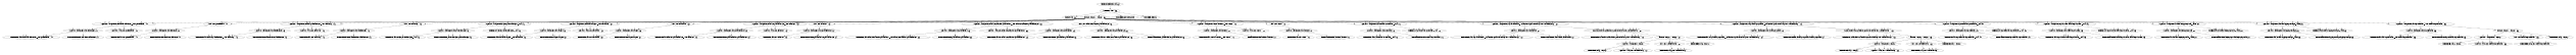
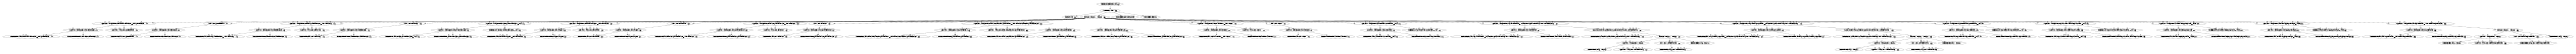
  digraph {
    n1 [label=<(METHOD,&lt;init&gt;)<SUB>252</SUB>>]
    n2 [label=<(PARAM,this)<SUB>252</SUB>>]
    n3 [label=<(BLOCK,&lt;empty&gt;,&lt;empty&gt;)<SUB>252</SUB>>]
    n4 [label=<(MODIFIER,CONSTRUCTOR)>]
    n5 [label=<(MODIFIER,PUBLIC)>]
    n6 [label=<(&lt;operator&gt;.assignment,Hashtable references = new AntRefTable())<SUB>140</SUB>>]
    n7 [label=<(&lt;init&gt;,new AntRefTable())<SUB>140</SUB>>]
    n8 [label=<(&lt;operator&gt;.assignment,HashMap idReferences = new HashMap())<SUB>143</SUB>>]
    n9 [label=<(&lt;init&gt;,new HashMap())<SUB>143</SUB>>]
    n10 [label=<(&lt;operator&gt;.assignment,Project parentIdProject = null)<SUB>146</SUB>>]
    n11 [label=<(&lt;operator&gt;.assignment,Hashtable targets = new Hashtable())<SUB>152</SUB>>]
    n12 [label=<(&lt;init&gt;,new Hashtable())<SUB>152</SUB>>]
    n13 [label=<(&lt;operator&gt;.assignment,FilterSet globalFilterSet = new FilterSet())<SUB>154</SUB>>]
    n14 [label=<(&lt;init&gt;,new FilterSet())<SUB>154</SUB>>]
    n15 [label=<(&lt;operator&gt;.assignment,FilterSetCollection globalFilters = new FilterSetCollection(globalFilterSet))<SUB>165</SUB>>]
-   n16 [label=<(&lt;init&gt;,new FilterSetCollection(globalFilterSet))<SUB>166</SUB>>]
    n17 [label=<(&lt;operator&gt;.assignment,Vector listeners = new Vector())<SUB>172</SUB>>]
    n18 [label=<(&lt;init&gt;,new Vector())<SUB>172</SUB>>]
    n19 [label=<(&lt;operator&gt;.assignment,ClassLoader coreLoader = null)<SUB>178</SUB>>]
    n20 [label=<(&lt;operator&gt;.assignment,Map threadTasks = Collections.synchronizedMap(new WeakHashMap()))<SUB>181</SUB>>]
    n21 [label=<(&lt;operator&gt;.assignment,Map threadGroupTasks = Collections.synchronizedMap(new WeakHashMap()))<SUB>184</SUB>>]
    n22 [label=<(&lt;operator&gt;.assignment,InputHandler inputHandler = null)<SUB>190</SUB>>]
    n23 [label=<(&lt;operator&gt;.assignment,InputStream defaultInputStream = null)<SUB>195</SUB>>]
    n24 [label=<(&lt;operator&gt;.assignment,boolean keepGoingMode = false)<SUB>200</SUB>>]
    n25 [label=<(&lt;operator&gt;.assignment,boolean loggingMessage = false)<SUB>205</SUB>>]
    n26 [label=<(&lt;operator&gt;.assignment,this.inputHandler = new DefaultInputHandler())<SUB>253</SUB>>]
    n27 [label=<(METHOD_RETURN,void)<SUB>254</SUB>>]
    n28 [label=<(&lt;operator&gt;.fieldAccess,this.references)<SUB>140</SUB>>]
    n29 [label=<(&lt;operator&gt;.alloc,new AntRefTable())<SUB>140</SUB>>]
    n30 [label=<(&lt;operator&gt;.fieldAccess,this.references)<SUB>140</SUB>>]
    n31 [label=<(&lt;operator&gt;.fieldAccess,this.idReferences)<SUB>143</SUB>>]
    n32 [label=<(&lt;operator&gt;.alloc,new HashMap())<SUB>143</SUB>>]
    n33 [label=<(&lt;operator&gt;.fieldAccess,this.idReferences)<SUB>143</SUB>>]
    n34 [label=<(&lt;operator&gt;.fieldAccess,this.parentIdProject)<SUB>446</SUB>>]
    n35 [label=<(LITERAL,null,Project parentIdProject = null)<SUB>146</SUB>>]
    n36 [label=<(&lt;operator&gt;.fieldAccess,this.targets)<SUB>152</SUB>>]
    n37 [label=<(&lt;operator&gt;.alloc,new Hashtable())<SUB>152</SUB>>]
    n38 [label=<(&lt;operator&gt;.fieldAccess,this.targets)<SUB>152</SUB>>]
    n39 [label=<(&lt;operator&gt;.fieldAccess,this.globalFilterSet)<SUB>154</SUB>>]
    n40 [label=<(&lt;operator&gt;.alloc,new FilterSet())<SUB>154</SUB>>]
    n41 [label=<(&lt;operator&gt;.fieldAccess,this.globalFilterSet)<SUB>154</SUB>>]
    n42 [label=<(&lt;operator&gt;.fieldAccess,this.globalFilters)<SUB>165</SUB>>]
    n43 [label=<(&lt;operator&gt;.alloc,new FilterSetCollection(globalFilterSet))<SUB>366</SUB>>]
    n44 [label=<(&lt;operator&gt;.fieldAccess,this.globalFilters)<SUB>165</SUB>>]
    n45 [label=<(&lt;operator&gt;.fieldAccess,this.globalFilterSet)<SUB>166</SUB>>]
    n46 [label=<(&lt;operator&gt;.fieldAccess,this.listeners)<SUB>172</SUB>>]
    n47 [label=<(&lt;operator&gt;.alloc,new Vector())<SUB>122</SUB>>]
    n48 [label=<(&lt;operator&gt;.fieldAccess,this.listeners)<SUB>172</SUB>>]
    n49 [label=<(&lt;operator&gt;.fieldAccess,this.coreLoader)<SUB>178</SUB>>]
    n50 [label=<(LITERAL,null,ClassLoader coreLoader = null)<SUB>178</SUB>>]
    n51 [label=<(&lt;operator&gt;.fieldAccess,this.threadTasks)<SUB>181</SUB>>]
    n52 [label=<(synchronizedMap,Collections.synchronizedMap(new WeakHashMap()))<SUB>181</SUB>>]
    n53 [label=<(&lt;operator&gt;.fieldAccess,this.threadGroupTasks)<SUB>184</SUB>>]
    n54 [label=<(synchronizedMap,Collections.synchronizedMap(new WeakHashMap()))<SUB>185</SUB>>]
    n55 [label=<(&lt;operator&gt;.fieldAccess,this.inputHandler)<SUB>190</SUB>>]
    n56 [label=<(LITERAL,null,InputHandler inputHandler = null)<SUB>190</SUB>>]
    n57 [label=<(&lt;operator&gt;.fieldAccess,this.defaultInputStream)<SUB>195</SUB>>]
    n58 [label=<(LITERAL,null,InputStream defaultInputStream = null)<SUB>195</SUB>>]
    n59 [label=<(&lt;operator&gt;.fieldAccess,this.keepGoingMode)<SUB>200</SUB>>]
    n60 [label=<(LITERAL,false,boolean keepGoingMode = false)<SUB>200</SUB>>]
    n61 [label=<(&lt;operator&gt;.fieldAccess,this.loggingMessage)<SUB>205</SUB>>]
    n62 [label=<(LITERAL,false,boolean loggingMessage = false)<SUB>205</SUB>>]
    n63 [label=<(&lt;operator&gt;.fieldAccess,this.inputHandler)<SUB>253</SUB>>]
    n64 [label=<(BLOCK,&lt;empty&gt;,&lt;empty&gt;)<SUB>253</SUB>>]
    n65 [label=<(IDENTIFIER,this,Hashtable references = new AntRefTable())<SUB>140</SUB>>]
    n66 [label=<(FIELD_IDENTIFIER,references,references)<SUB>140</SUB>>]
    n67 [label=<(IDENTIFIER,this,new AntRefTable())<SUB>140</SUB>>]
    n68 [label=<(FIELD_IDENTIFIER,references,references)<SUB>140</SUB>>]
    n69 [label=<(IDENTIFIER,this,HashMap idReferences = new HashMap())<SUB>143</SUB>>]
    n70 [label=<(FIELD_IDENTIFIER,idReferences,idReferences)<SUB>143</SUB>>]
    n71 [label=<(IDENTIFIER,this,new HashMap())<SUB>143</SUB>>]
    n72 [label=<(FIELD_IDENTIFIER,idReferences,idReferences)<SUB>143</SUB>>]
    n73 [label=<(IDENTIFIER,this,Project parentIdProject = null)<SUB>146</SUB>>]
    n74 [label=<(FIELD_IDENTIFIER,parentIdProject,parentIdProject)<SUB>146</SUB>>]
    n75 [label=<(IDENTIFIER,this,Hashtable targets = new Hashtable())<SUB>152</SUB>>]
    n76 [label=<(FIELD_IDENTIFIER,targets,targets)<SUB>152</SUB>>]
    n77 [label=<(IDENTIFIER,this,new Hashtable())<SUB>152</SUB>>]
    n78 [label=<(FIELD_IDENTIFIER,targets,targets)<SUB>152</SUB>>]
    n79 [label=<(IDENTIFIER,this,FilterSet globalFilterSet = new FilterSet())<SUB>154</SUB>>]
    n80 [label=<(FIELD_IDENTIFIER,globalFilterSet,globalFilterSet)<SUB>154</SUB>>]
    n81 [label=<(IDENTIFIER,this,new FilterSet())<SUB>154</SUB>>]
    n82 [label=<(FIELD_IDENTIFIER,globalFilterSet,globalFilterSet)<SUB>154</SUB>>]
    n83 [label=<(IDENTIFIER,this,FilterSetCollection globalFilters = new FilterSetCollection(globalFilterSet))<SUB>165</SUB>>]
    n84 [label=<(FIELD_IDENTIFIER,globalFilters,globalFilters)<SUB>165</SUB>>]
    n85 [label=<(IDENTIFIER,this,new FilterSetCollection(globalFilterSet))<SUB>165</SUB>>]
    n86 [label=<(FIELD_IDENTIFIER,globalFilters,globalFilters)<SUB>165</SUB>>]
    n87 [label=<(IDENTIFIER,this,new FilterSetCollection(globalFilterSet))<SUB>166</SUB>>]
    n88 [label=<(FIELD_IDENTIFIER,globalFilterSet,globalFilterSet)<SUB>166</SUB>>]
    n89 [label=<(IDENTIFIER,this,Vector listeners = new Vector())<SUB>172</SUB>>]
    n90 [label=<(FIELD_IDENTIFIER,listeners,listeners)<SUB>172</SUB>>]
    n91 [label=<(IDENTIFIER,this,new Vector())<SUB>172</SUB>>]
    n92 [label=<(FIELD_IDENTIFIER,listeners,listeners)<SUB>172</SUB>>]
    n93 [label=<(IDENTIFIER,this,ClassLoader coreLoader = null)<SUB>178</SUB>>]
    n94 [label=<(FIELD_IDENTIFIER,coreLoader,coreLoader)<SUB>178</SUB>>]
    n95 [label=<(IDENTIFIER,this,Map threadTasks = Collections.synchronizedMap(new WeakHashMap()))<SUB>181</SUB>>]
    n96 [label=<(FIELD_IDENTIFIER,threadTasks,threadTasks)<SUB>181</SUB>>]
    n97 [label=<(IDENTIFIER,Collections,Collections.synchronizedMap(new WeakHashMap()))<SUB>181</SUB>>]
    n98 [label=<(BLOCK,&lt;empty&gt;,&lt;empty&gt;)<SUB>181</SUB>>]
    n99 [label=<(&lt;operator&gt;.assignment,&lt;empty&gt;)>]
    n100 [label=<(&lt;init&gt;,new WeakHashMap())<SUB>181</SUB>>]
    n101 [label=<(IDENTIFIER,$obj6,&lt;empty&gt;)>]
    n102 [label=<(IDENTIFIER,$obj6,&lt;empty&gt;)>]
    n103 [label=<(&lt;operator&gt;.alloc,new WeakHashMap())<SUB>181</SUB>>]
    n104 [label=<(IDENTIFIER,$obj6,new WeakHashMap())>]
    n105 [label=<(IDENTIFIER,this,Map threadGroupTasks = Collections.synchronizedMap(new WeakHashMap()))<SUB>184</SUB>>]
    n106 [label=<(FIELD_IDENTIFIER,threadGroupTasks,threadGroupTasks)<SUB>184</SUB>>]
    n107 [label=<(IDENTIFIER,Collections,Collections.synchronizedMap(new WeakHashMap()))<SUB>185</SUB>>]
    n108 [label=<(BLOCK,&lt;empty&gt;,&lt;empty&gt;)<SUB>185</SUB>>]
    n109 [label=<(&lt;operator&gt;.assignment,&lt;empty&gt;)>]
    n110 [label=<(&lt;init&gt;,new WeakHashMap())<SUB>185</SUB>>]
    n111 [label=<(IDENTIFIER,$obj7,&lt;empty&gt;)>]
    n112 [label=<(IDENTIFIER,$obj7,&lt;empty&gt;)>]
    n113 [label=<(&lt;operator&gt;.alloc,new WeakHashMap())<SUB>185</SUB>>]
    n114 [label=<(IDENTIFIER,$obj7,new WeakHashMap())>]
    n115 [label=<(IDENTIFIER,this,InputHandler inputHandler = null)<SUB>190</SUB>>]
    n116 [label=<(FIELD_IDENTIFIER,inputHandler,inputHandler)<SUB>190</SUB>>]
    n117 [label=<(IDENTIFIER,this,InputStream defaultInputStream = null)<SUB>195</SUB>>]
    n118 [label=<(FIELD_IDENTIFIER,defaultInputStream,defaultInputStream)<SUB>195</SUB>>]
    n119 [label=<(IDENTIFIER,this,boolean keepGoingMode = false)<SUB>200</SUB>>]
    n120 [label=<(FIELD_IDENTIFIER,keepGoingMode,keepGoingMode)<SUB>200</SUB>>]
    n121 [label=<(IDENTIFIER,this,boolean loggingMessage = false)<SUB>205</SUB>>]
    n122 [label=<(FIELD_IDENTIFIER,loggingMessage,loggingMessage)<SUB>205</SUB>>]
    n123 [label=<(IDENTIFIER,this,this.inputHandler = new DefaultInputHandler())<SUB>253</SUB>>]
    n124 [label=<(FIELD_IDENTIFIER,inputHandler,inputHandler)<SUB>253</SUB>>]
    n125 [label=<(&lt;operator&gt;.assignment,&lt;empty&gt;)>]
    n126 [label=<(&lt;init&gt;,new DefaultInputHandler())<SUB>253</SUB>>]
    n127 [label=<(IDENTIFIER,$obj8,&lt;empty&gt;)>]
    n128 [label=<(IDENTIFIER,$obj8,&lt;empty&gt;)>]
    n129 [label=<(&lt;operator&gt;.alloc,new DefaultInputHandler())<SUB>253</SUB>>]
    n130 [label=<(IDENTIFIER,$obj8,new DefaultInputHandler())>]
    n1 -> n2
    n1 -> n3
    n1 -> n4
    n1 -> n5
    n3 -> n6
    n3 -> n7
    n3 -> n8
    n3 -> n9
    n3 -> n10
    n3 -> n11
    n3 -> n12
    n3 -> n13
    n3 -> n14
    n3 -> n15
-   n3 -> n16
    n3 -> n17
    n3 -> n18
    n3 -> n19
    n3 -> n20
    n3 -> n21
    n3 -> n22
    n3 -> n23
    n3 -> n24
    n3 -> n25
    n3 -> n26
    n6 -> n28
    n6 -> n29
    n7 -> n30
    n8 -> n31
    n8 -> n32
    n9 -> n33
    n10 -> n34
    n10 -> n35
    n11 -> n36
    n11 -> n37
    n12 -> n38
    n13 -> n39
    n13 -> n40
    n14 -> n41
    n15 -> n42
    n15 -> n43
-   n16 -> n44
-   n16 -> n45
    n17 -> n46
    n17 -> n47
    n18 -> n48
    n19 -> n49
    n19 -> n50
    n20 -> n51
    n20 -> n52
    n21 -> n53
    n21 -> n54
    n22 -> n55
    n22 -> n56
    n23 -> n57
    n23 -> n58
    n24 -> n59
    n24 -> n60
    n25 -> n61
    n25 -> n62
    n26 -> n63
    n26 -> n64
    n27 -> n1
    n28 -> n65
    n28 -> n66
    n30 -> n67
    n30 -> n68
    n31 -> n69
    n31 -> n70
    n33 -> n71
    n33 -> n72
    n34 -> n73
    n34 -> n74
    n36 -> n75
    n36 -> n76
    n38 -> n77
    n38 -> n78
    n39 -> n79
    n39 -> n80
    n41 -> n81
    n41 -> n82
    n42 -> n83
    n42 -> n84
    n44 -> n85
    n44 -> n86
    n45 -> n87
    n45 -> n88
    n46 -> n89
    n46 -> n90
    n48 -> n91
    n48 -> n92
    n49 -> n93
    n49 -> n94
    n51 -> n95
    n51 -> n96
    n52 -> n97
    n52 -> n98
    n53 -> n105
    n53 -> n106
    n54 -> n107
    n54 -> n108
    n55 -> n115
    n55 -> n116
    n57 -> n117
    n57 -> n118
    n59 -> n119
    n59 -> n120
    n61 -> n121
    n61 -> n122
    n63 -> n123
    n63 -> n124
    n64 -> n125
    n64 -> n126
    n64 -> n127
    n98 -> n99
    n98 -> n100
    n98 -> n101
    n99 -> n102
    n99 -> n103
    n100 -> n104
    n108 -> n109
    n108 -> n110
    n108 -> n111
    n109 -> n112
    n109 -> n113
    n110 -> n114
    n125 -> n128
    n125 -> n129
    n126 -> n130
  }
